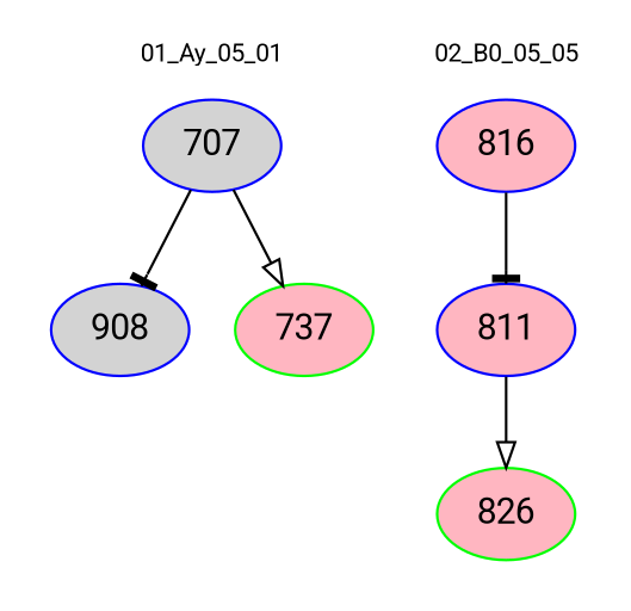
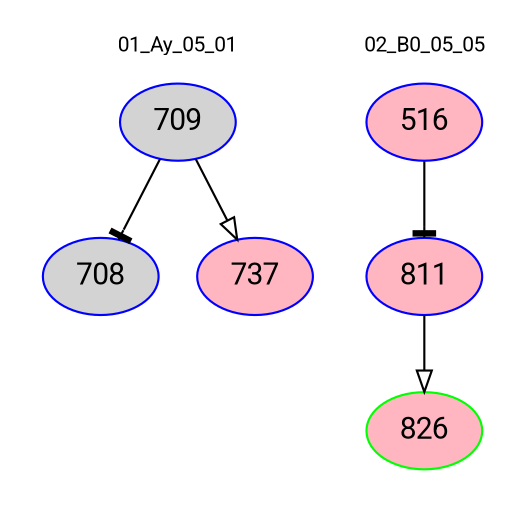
  digraph {
    fontname=Roboto
    node [color=blue fillcolor=lightpink fontname=Roboto style=filled]
    edge [arrowhead=tee color=black fontname=Roboto]
-   n1 [fillcolor=lightgrey label=908]
-   n2 [fillcolor=lightgrey label=707]
-   n3 [color=green label=737]
-   n4 [label=816]
+   n1 [fillcolor=lightgrey label=708]
+   n2 [fillcolor=lightgrey label=709]
+   n3 [label=737]
+   n4 [label=516]
    n5 [label=811]
    n6 [color=green label=826]
    subgraph cluster_1 {
      color=white
      fontsize=10
      label="01_Ay_05_01"
      n1
      n2
      n3
    }
    subgraph cluster_2 {
      color=white
      fontsize=10
      label="02_B0_05_05"
      n4
      n5
      n6
    }
    n2 -> n1
    n2 -> n3 [arrowhead=onormal]
    n4 -> n5
    n5 -> n6 [arrowhead=onormal]
  }
